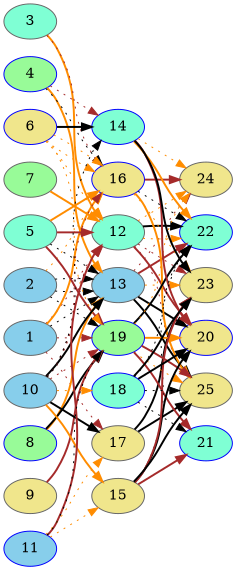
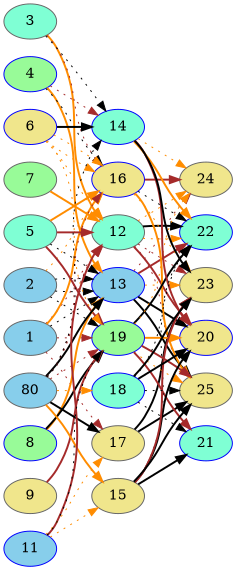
  digraph {
    rankdir=LR
    node [alpha=0.09 color=gray40 fillcolor=khaki style=filled]
    edge [color=black style=dotted]
    1 [expect_size=46324736 fillcolor=skyblue]
    12 [alpha=0.11 expect_size=18177024 fillcolor=aquamarine]
-   13 [alpha=0.06 expect_size=38378496 fillcolor=skyblue]
+   13 [alpha=0.06 color=blue expect_size=38378496 fillcolor=skyblue]
    16 [alpha=0.12 color=blue expect_size=51887104]
    17 [alpha=0.06 expect_size=18698240]
    19 [alpha=0.08 color=blue expect_size=21742592 fillcolor=palegreen]
    20 [alpha=0.18 color=blue expect_size=39518208]
    22 [alpha=0.17 color=blue expect_size=44500992 fillcolor=aquamarine]
    23 [alpha=0.19 expect_size=22751232]
    24 [alpha=0.13 expect_size=35913728]
    25 [alpha=0.14 expect_size=46949376]
    21 [alpha=0.06 color=blue expect_size=32447488 fillcolor=aquamarine]
    2 [expect_size=14028800 fillcolor=skyblue]
    3 [alpha=0.08 expect_size=29739008 fillcolor=aquamarine]
    14 [alpha=0.05 color=blue expect_size=9715712 fillcolor=aquamarine]
    4 [color=blue expect_size=34662400 fillcolor=palegreen]
    5 [expect_size=19757056 fillcolor=aquamarine]
    6 [alpha=0.06 color=blue expect_size=22005760]
    7 [alpha=0.12 expect_size=43094016 fillcolor=palegreen]
    8 [color=blue expect_size=7790592 fillcolor=palegreen]
    9 [alpha=0.08 expect_size=36986880]
-   10 [alpha=0.17 expect_size=19999744 fillcolor=skyblue]
+   10 [alpha=0.17 expect_size=19999744 fillcolor=skyblue label=80]
    15 [alpha=0.19 expect_size=30340096]
    18 [alpha=0.16 color=blue expect_size=47928320 fillcolor=aquamarine]
    11 [alpha=0.05 color=blue expect_size=44951552 fillcolor=skyblue]
    1 -> 12 [color=brown]
    1 -> 13
    1 -> 16 [color=darkorange style=bold]
    1 -> 17 [color=brown]
    1 -> 19 [color=brown]
    12 -> 20 [color=brown style=bold]
    12 -> 22 [color=darkorange]
    12 -> 22 [style=bold]
    12 -> 23 [color=brown]
    12 -> 24 [color=darkorange]
    12 -> 25 [color=brown]
    13 -> 20 [style=bold]
    13 -> 22 [color=brown style=bold]
    13 -> 23 [color=darkorange]
    13 -> 24 [color=brown]
    13 -> 25 [style=bold]
    16 -> 22
    16 -> 23 [color=darkorange]
    16 -> 24 [color=brown style=bold]
    16 -> 25 [color=darkorange style=bold]
    17 -> 23 [style=bold]
    17 -> 25 [style=bold]
    19 -> 20 [color=darkorange style=bold]
    19 -> 22 [style=bold]
    19 -> 24 [color=darkorange]
    19 -> 25 [color=darkorange]
    19 -> 25 [color=brown style=bold]
    19 -> 21 [color=brown style=bold]
    2 -> 13
    2 -> 13
    2 -> 16 [color=darkorange]
    2 -> 19
    3 -> 12 [color=darkorange style=bold]
    3 -> 16 [color=brown]
+   3 -> 14
    14 -> 20 [color=brown style=bold]
    14 -> 22 [color=darkorange style=bold]
    14 -> 23 [style=bold]
    14 -> 24 [color=darkorange]
    4 -> 13 [color=darkorange style=bold]
    4 -> 16
    4 -> 14 [color=brown]
    5 -> 12 [color=brown style=bold]
    5 -> 13
    5 -> 16 [color=darkorange style=bold]
    5 -> 19 [color=brown style=bold]
    6 -> 12 [color=darkorange]
    6 -> 16 [color=darkorange]
    6 -> 16 [color=darkorange]
    6 -> 19 [color=darkorange]
    6 -> 14 [style=bold]
    7 -> 12 [color=darkorange style=bold]
    8 -> 13 [color=darkorange style=bold]
    8 -> 19 [style=bold]
    9 -> 19 [color=brown style=bold]
    10 -> 12 [color=brown]
    10 -> 13 [style=bold]
    10 -> 16 [color=brown]
    10 -> 17 [style=bold]
    10 -> 19 [color=brown]
    10 -> 14
    10 -> 15 [color=darkorange style=bold]
    10 -> 18 [color=darkorange]
    15 -> 20 [style=bold]
    15 -> 22
    15 -> 23 [color=brown style=bold]
    15 -> 25 [style=bold]
-   15 -> 21 [color=brown style=bold]
+   15 -> 21 [style=bold]
    18 -> 20 [style=bold]
    18 -> 22
    18 -> 23 [style=bold]
    18 -> 25
    18 -> 21
    11 -> 12 [color=brown style=bold]
    11 -> 17 [color=darkorange]
    11 -> 19
    11 -> 15 [color=darkorange]
  }
